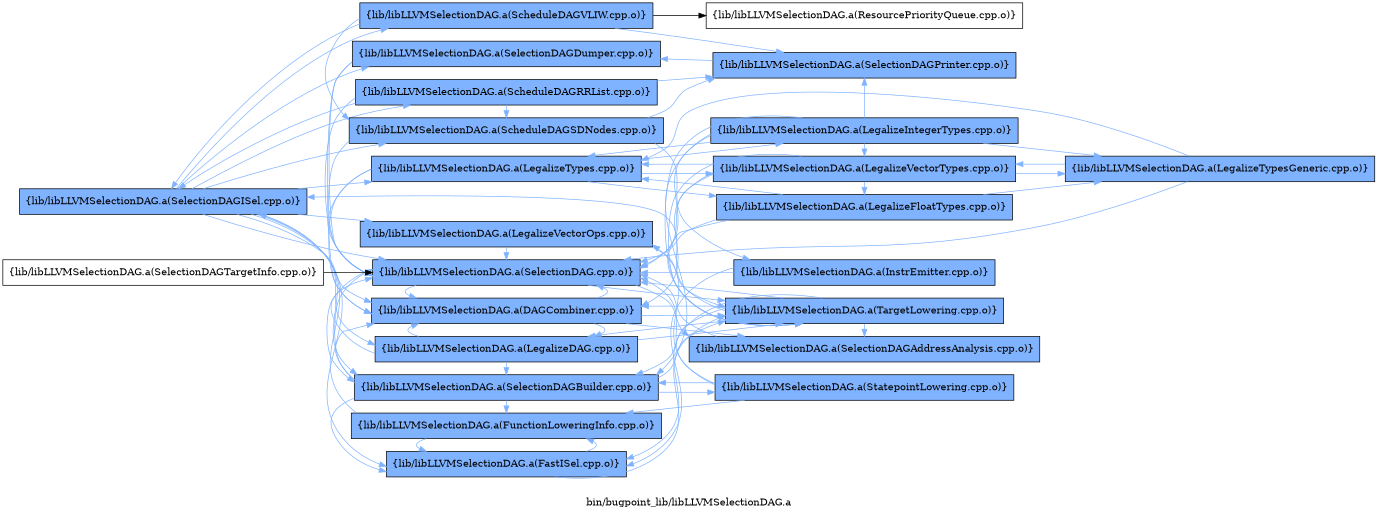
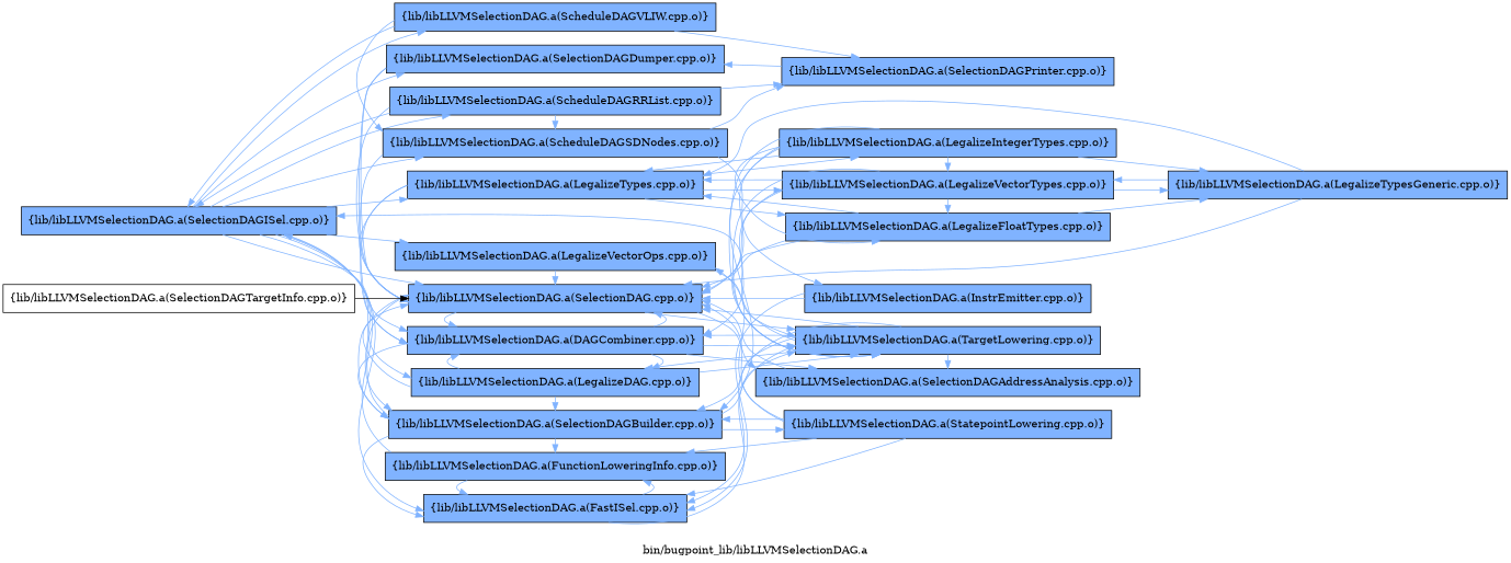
  digraph {
    label="bin/bugpoint_lib/libLLVMSelectionDAG.a"
    rankdir=LR
    node [fillcolor="0.600000 0.5 1" group=1 shape=box style=filled]
    edge [color="0.600000 0.5 1"]
    n1 [label="{lib/libLLVMSelectionDAG.a(SelectionDAGISel.cpp.o)}"]
    n2 [label="{lib/libLLVMSelectionDAG.a(ScheduleDAGRRList.cpp.o)}"]
    n3 [label="{lib/libLLVMSelectionDAG.a(ScheduleDAGSDNodes.cpp.o)}"]
    n4 [label="{lib/libLLVMSelectionDAG.a(ScheduleDAGVLIW.cpp.o)}"]
    n5 [label="{lib/libLLVMSelectionDAG.a(SelectionDAGDumper.cpp.o)}"]
    n6 [label="{lib/libLLVMSelectionDAG.a(LegalizeTypes.cpp.o)}"]
    n7 [label="{lib/libLLVMSelectionDAG.a(DAGCombiner.cpp.o)}"]
    n8 [label="{lib/libLLVMSelectionDAG.a(FastISel.cpp.o)}"]
    n9 [label="{lib/libLLVMSelectionDAG.a(FunctionLoweringInfo.cpp.o)}"]
    n10 [label="{lib/libLLVMSelectionDAG.a(LegalizeDAG.cpp.o)}"]
    n11 [label="{lib/libLLVMSelectionDAG.a(SelectionDAGBuilder.cpp.o)}"]
    n12 [label="{lib/libLLVMSelectionDAG.a(SelectionDAG.cpp.o)}"]
    n13 [label="{lib/libLLVMSelectionDAG.a(LegalizeVectorOps.cpp.o)}"]
    n14 [label="{lib/libLLVMSelectionDAG.a(SelectionDAGPrinter.cpp.o)}"]
    n15 [label="{lib/libLLVMSelectionDAG.a(InstrEmitter.cpp.o)}"]
-   n16 [group=0 label="{lib/libLLVMSelectionDAG.a(ResourcePriorityQueue.cpp.o)}" fillcolor="" style=""]
    n17 [label="{lib/libLLVMSelectionDAG.a(LegalizeFloatTypes.cpp.o)}"]
    n18 [label="{lib/libLLVMSelectionDAG.a(LegalizeVectorTypes.cpp.o)}"]
    n19 [label="{lib/libLLVMSelectionDAG.a(LegalizeIntegerTypes.cpp.o)}"]
    n20 [label="{lib/libLLVMSelectionDAG.a(SelectionDAGAddressAnalysis.cpp.o)}"]
    n21 [label="{lib/libLLVMSelectionDAG.a(TargetLowering.cpp.o)}"]
    n22 [label="{lib/libLLVMSelectionDAG.a(StatepointLowering.cpp.o)}"]
    n23 [label="{lib/libLLVMSelectionDAG.a(LegalizeTypesGeneric.cpp.o)}"]
    n24 [group=0 label="{lib/libLLVMSelectionDAG.a(SelectionDAGTargetInfo.cpp.o)}" fillcolor="" style=""]
    subgraph sub_1 {
      rank=same
      n1
    }
    subgraph sub_2 {
      rank=same
      n2
      n3
      n4
      n5
      n6
      n7
      n8
      n9
      n10
      n11
      n12
      n13
    }
    subgraph sub_3 {
      rank=same
      n14
      n15
-     n16
      n17
      n18
      n19
      n20
      n21
      n22
    }
    n1 -> n2
    n1 -> n3
    n1 -> n4
    n1 -> n5
    n1 -> n6
    n1 -> n7
    n1 -> n8
    n1 -> n10
    n1 -> n11
    n1 -> n12
    n1 -> n13
    n2 -> n1
    n2 -> n3
    n2 -> n12
    n2 -> n14
    n3 -> n12
    n3 -> n14
    n3 -> n15
    n4 -> n1
    n4 -> n3
    n4 -> n14
-   n4 -> n16 [color=""]
    n5 -> n7
    n5 -> n12
    n6 -> n7
    n6 -> n12
    n6 -> n17
    n6 -> n18
    n6 -> n19
    n7 -> n10
    n7 -> n12
    n7 -> n20
    n7 -> n21
    n8 -> n9
    n8 -> n21
    n9 -> n1
    n9 -> n8
    n10 -> n7
    n10 -> n11
    n10 -> n12
    n10 -> n21
-   n11 -> n7
+   n7 -> n11
    n11 -> n8
    n11 -> n9
    n11 -> n12
    n11 -> n21
    n11 -> n22
    n12 -> n7
    n12 -> n11
    n12 -> n20
    n12 -> n21
    n13 -> n12
    n13 -> n21
    n14 -> n5
    n15 -> n8
    n15 -> n12
    n17 -> n6
    n17 -> n12
    n17 -> n21
    n17 -> n23
    n18 -> n6
    n18 -> n7
    n18 -> n12
    n18 -> n17
    n18 -> n21
    n18 -> n23
    n19 -> n6
    n19 -> n11
    n19 -> n12
-   n19 -> n14
+   n19 -> n17
    n19 -> n18
    n19 -> n21
    n19 -> n23
    n20 -> n12
    n21 -> n1
    n21 -> n7
    n21 -> n8
    n21 -> n10
    n21 -> n11
    n21 -> n12
    n21 -> n20
+   n22 -> n8
    n22 -> n9
    n22 -> n11
    n22 -> n12
    n22 -> n13
    n23 -> n6
    n23 -> n12
    n23 -> n18
    n24 -> n12 [color=""]
  }
